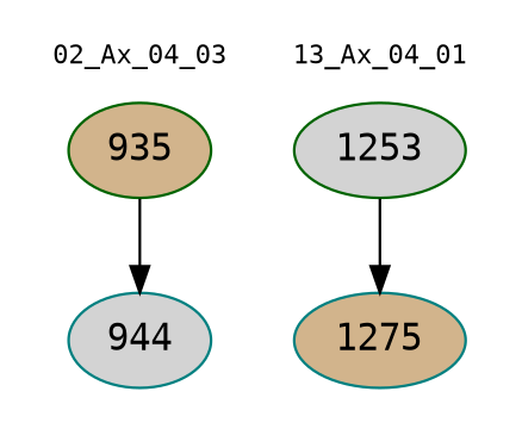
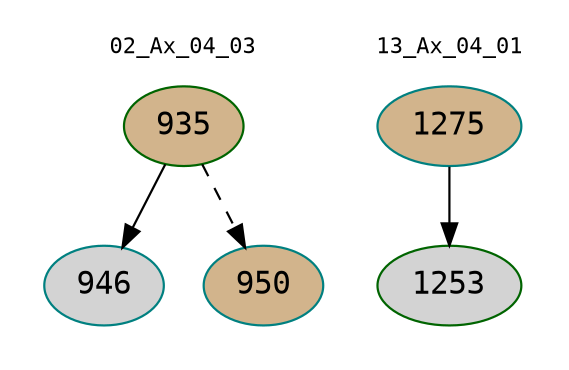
  digraph {
    fontname="DejaVu Sans Mono"
    node [color=teal fillcolor=tan fontname="DejaVu Sans Mono" style=filled]
    edge [color=black fontname="DejaVu Sans Mono" style=solid]
-   n1 [fillcolor=lightgrey label=944]
+   n1 [fillcolor=lightgrey label=946]
    n2 [color=darkgreen label=935]
+   n3 [label=950]
    n4 [color=darkgreen fillcolor=lightgrey label=1253]
    n5 [label=1275]
    subgraph cluster_1 {
      color=white
      fontsize=10
      label="02_Ax_04_03"
      n1
      n2
+     n3
    }
    subgraph cluster_2 {
      color=white
      fontsize=10
      label="13_Ax_04_01"
      n4
      n5
    }
    n2 -> n1
-   n4 -> n5
+   n2 -> n3 [style=dashed]
+   n5 -> n4
  }
